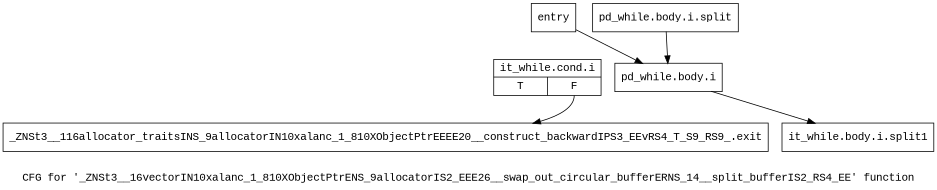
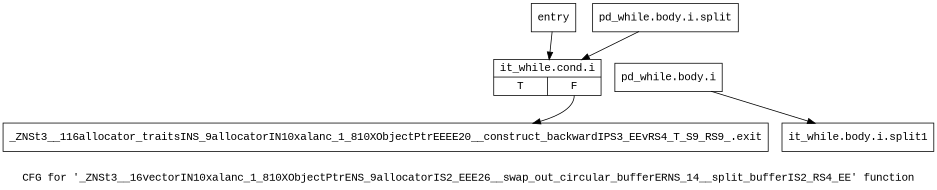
  digraph {
    fontname="Liberation Mono"
    label="CFG for '_ZNSt3__16vectorIN10xalanc_1_810XObjectPtrENS_9allocatorIS2_EEE26__swap_out_circular_bufferERNS_14__split_bufferIS2_RS4_EE' function"
    node [fontname="Liberation Mono" shape=record]
    edge [fontname="Liberation Mono"]
    n1 [label="{entry}"]
    n2 [label="{it_while.cond.i|{<s0>T|<s1>F}}"]
    n3 [label="{_ZNSt3__116allocator_traitsINS_9allocatorIN10xalanc_1_810XObjectPtrEEEE20__construct_backwardIPS3_EEvRS4_T_S9_RS9_.exit}"]
    n4 [label="{pd_while.body.i}"]
    n5 [label="{it_while.body.i.split1}"]
    n6 [label="{pd_while.body.i.split}"]
-   n1 -> n4
+   n1 -> n2
    n2 -> n3 [tailport=s1]
    n4 -> n5
-   n6 -> n4
+   n6 -> n2
  }
